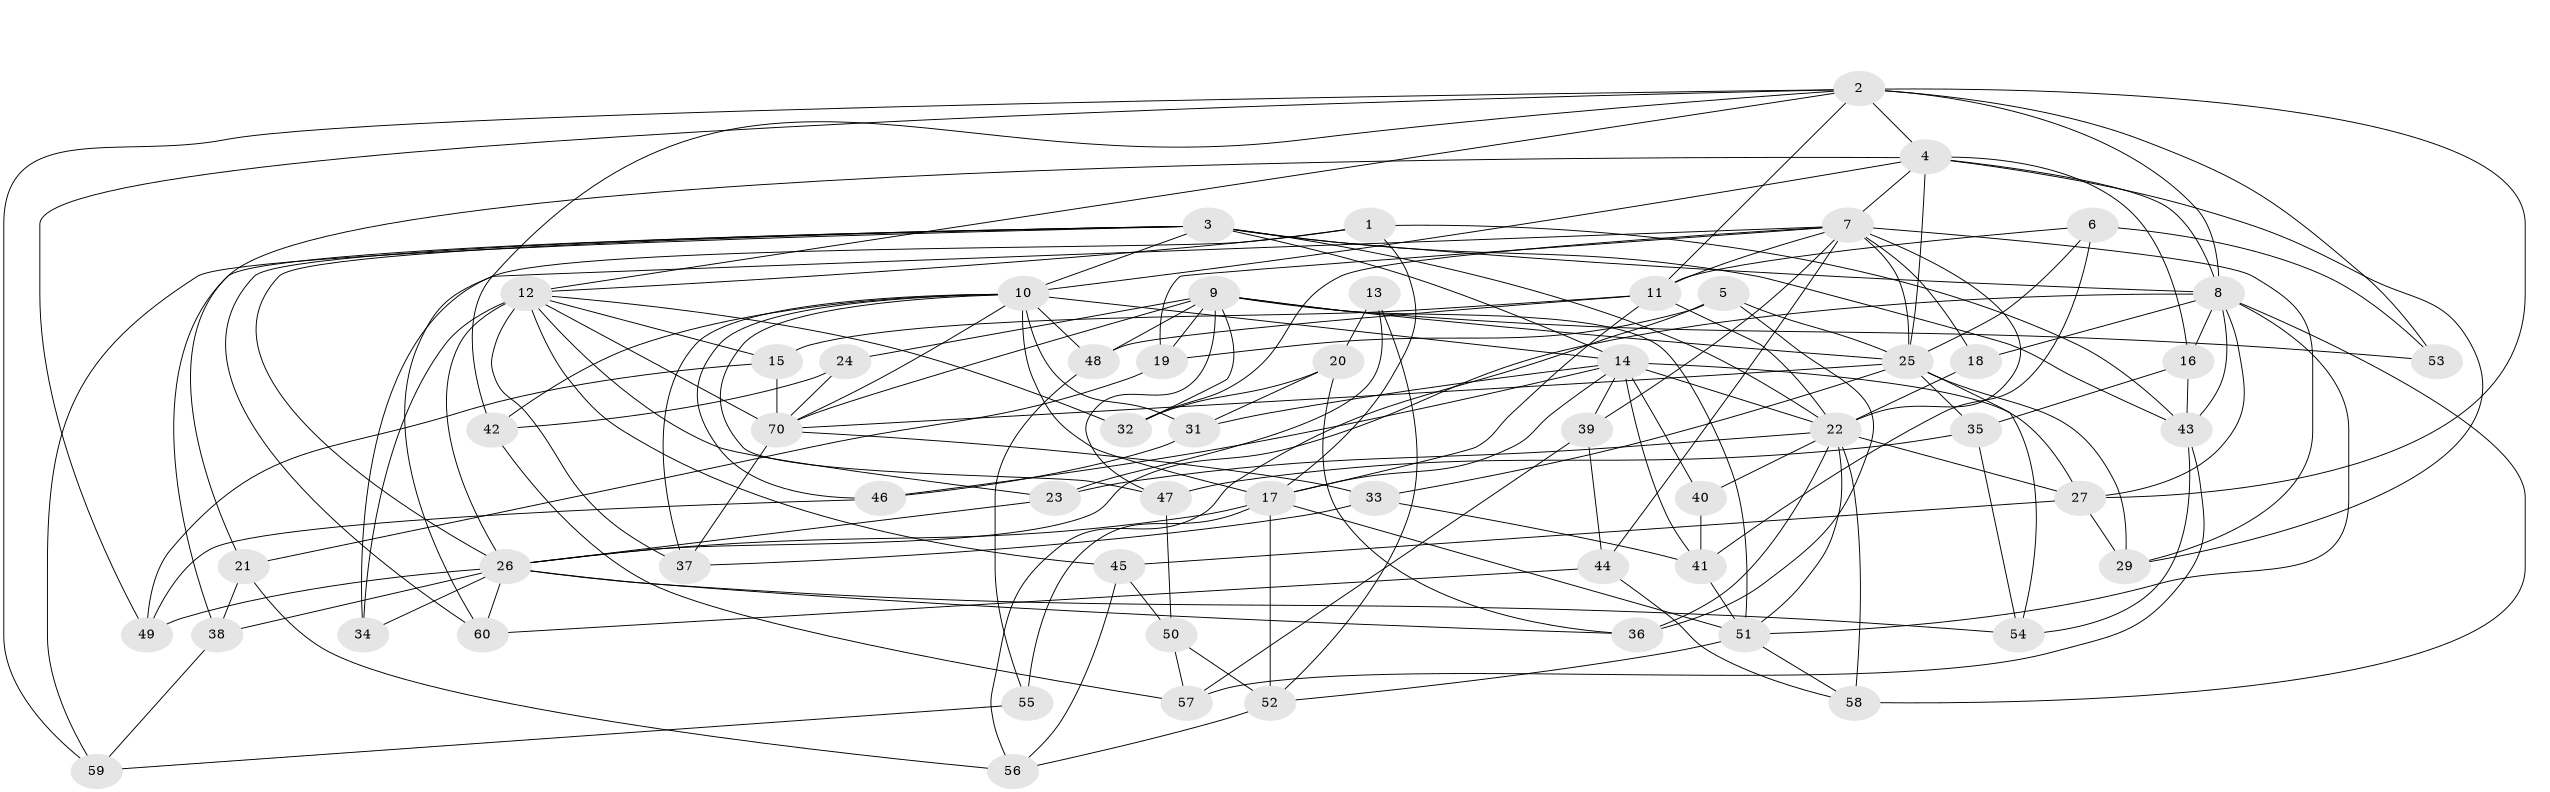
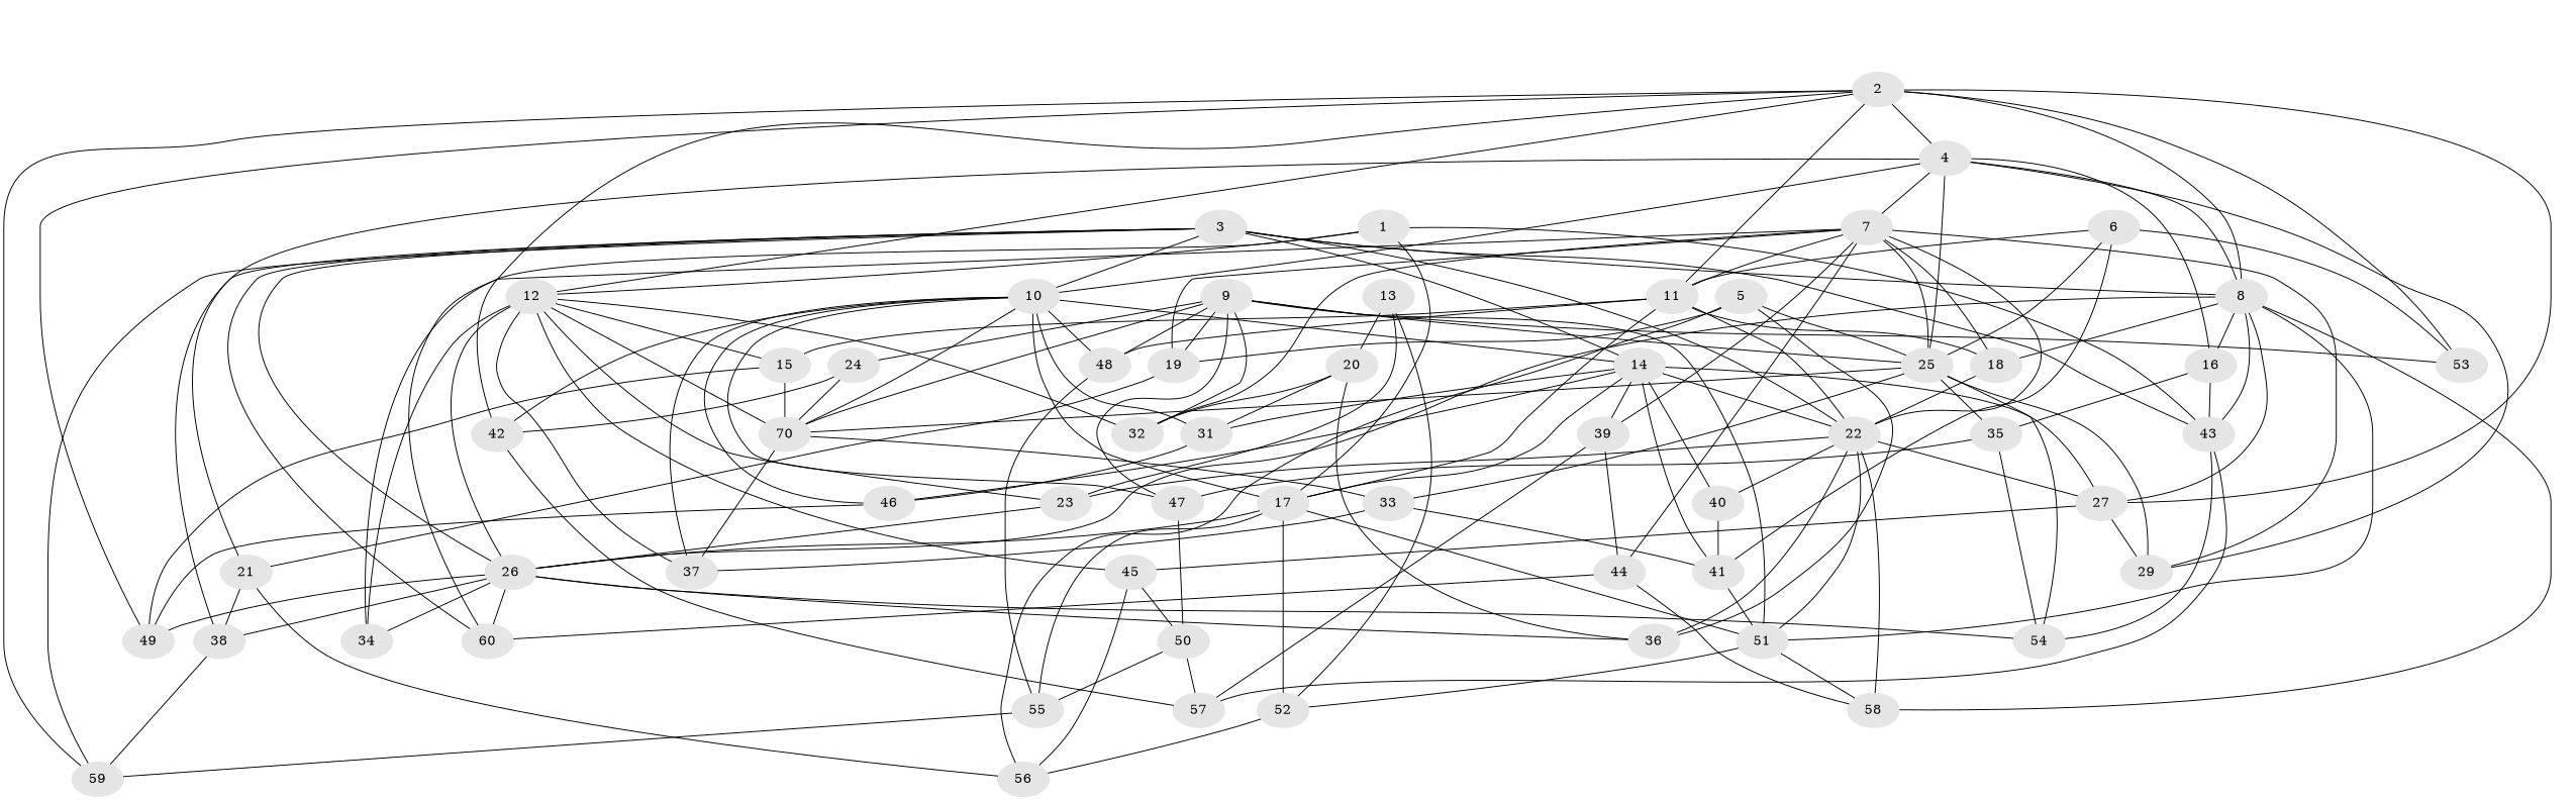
  graph {
    node [color=gray90 style=filled]
    edge [weight=1.0]
    1
    12
    17
    43
    60
    26
    32
    34
    n9 [label=70]
    37
    15
    23
    45
    51
    52
    55
    54
    57
    2
    4
    8
    11
    27
    42
    49
    53
    59
    10
    7
    16
    21
    25
    29
    18
    58
    22
    48
    3
    14
    38
    47
    31
    46
    41
    39
    40
    36
    19
    44
    35
    56
    33
    5
    6
    9
    24
    50
    13
    20
    1 -- 12
    1 -- 17
    1 -- 43
    1 -- 60
    12 -- 26
    12 -- 32
    12 -- 34
    12 -- n9
    12 -- 37
    12 -- 15
    12 -- 23
    12 -- 45
    17 -- 26 [weight=2.0]
    17 -- 51 [weight=2.0]
    17 -- 52
    17 -- 55
    43 -- 54
    43 -- 57
    26 -- 60
    26 -- 34
    26 -- 54
    26 -- 49
    26 -- 38
    26 -- 36
    n9 -- 37
    n9 -- 33
    15 -- n9
    15 -- 49
    23 -- 26
    45 -- 56
    45 -- 50
    51 -- 52
    51 -- 58
    52 -- 56
    55 -- 59
    2 -- 12
    2 -- 4 [weight=2.0]
    2 -- 8
    2 -- 11 [weight=2.0]
    2 -- 27
    2 -- 42
    2 -- 49
    2 -- 53 [weight=2.0]
    2 -- 59
    4 -- 8 [weight=2.0]
    4 -- 10
    4 -- 7
    4 -- 16
    4 -- 21
    4 -- 25
    4 -- 29
    8 -- 43 [weight=2.0]
    8 -- 26
    8 -- 51
    8 -- 27
    8 -- 16
    8 -- 18
    8 -- 58
    11 -- 17
    11 -- 15
+   11 -- 18
    11 -- 22
    11 -- 48
    27 -- 45
    27 -- 29
    42 -- 57
    10 -- 17
    10 -- n9
    10 -- 37
    10 -- 42
    10 -- 48
    10 -- 14 [weight=2.0]
    10 -- 47
    10 -- 31
    10 -- 46
    7 -- 32
    7 -- 34 [weight=2.0]
    7 -- 11
    7 -- 25
    7 -- 29
    7 -- 18
    7 -- 22
    7 -- 39
    7 -- 19
    7 -- 44
    16 -- 43
    16 -- 35
    21 -- 38
    21 -- 56
    25 -- n9
    25 -- 54
    25 -- 29
    25 -- 35
    25 -- 33
    18 -- 22
    22 -- 23
    22 -- 51
    22 -- 27
    22 -- 58
    22 -- 40
    22 -- 36
    48 -- 55
    3 -- 43 [weight=2.0]
    3 -- 60
    3 -- 26
    3 -- 8
    3 -- 59
    3 -- 10
    3 -- 22
    3 -- 14
    3 -- 38
    14 -- 17
    14 -- 27
    14 -- 22 [weight=2.0]
    14 -- 31
    14 -- 46
    14 -- 41
    14 -- 39
    14 -- 40
    38 -- 59
    47 -- 50
    31 -- 46
    46 -- 49
    41 -- 51
    39 -- 57
    39 -- 44
    40 -- 41
    19 -- 21
    44 -- 60
    44 -- 58
    35 -- 54
    35 -- 47
    33 -- 37
    33 -- 41
    5 -- 25
    5 -- 36
    5 -- 19
    5 -- 56
    6 -- 11
    6 -- 53
    6 -- 25
    6 -- 41
    9 -- 32
    9 -- n9
    9 -- 51
    9 -- 53
    9 -- 25
    9 -- 48
    9 -- 47
    9 -- 19
    9 -- 24 [weight=2.0]
    24 -- n9
    24 -- 42
-   50 -- 52
+   50 -- 55
    50 -- 57
    13 -- 23
    13 -- 52
    13 -- 20
    20 -- 32
    20 -- 31
    20 -- 36
  }
